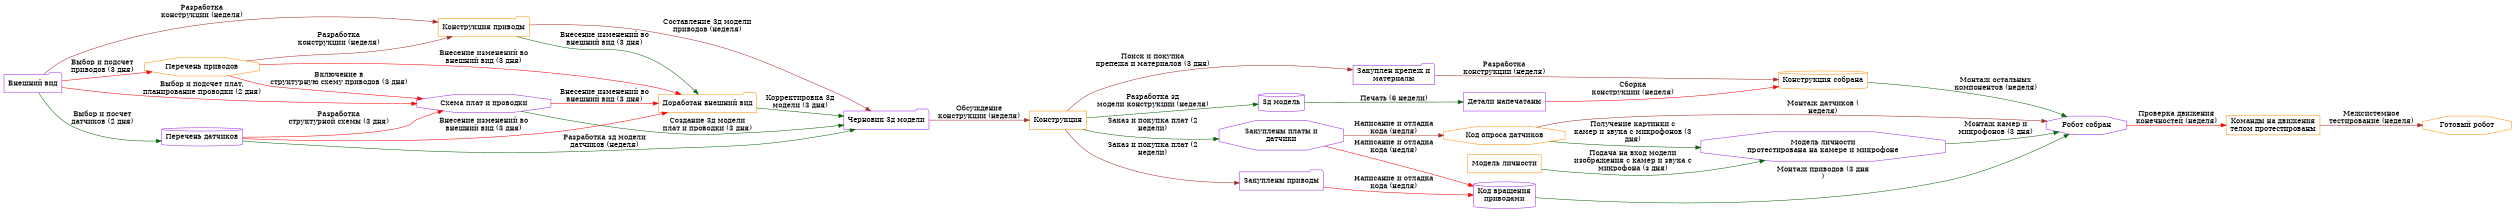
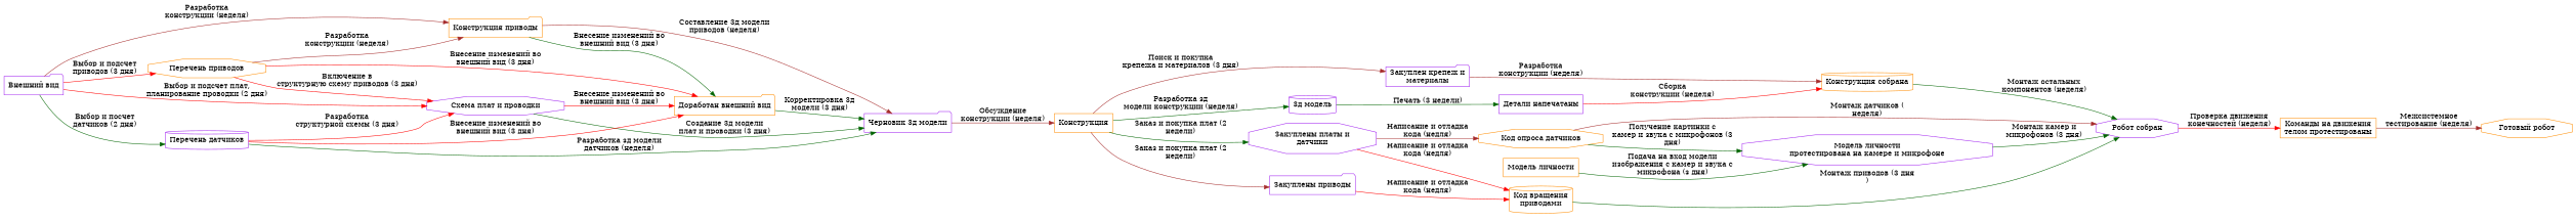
  digraph {
    fontname="DejaVu Serif"
    rankdir=LR
    node [color=purple fontname="DejaVu Serif" shape=octagon]
    edge [color=darkgreen fontname="DejaVu Serif" penwidth=1]
    n1 [color=darkorange label="Конструкция приводы" shape=folder]
    "Доработан внешний вид" [color=darkorange shape=folder]
    "Черновик 3д модели" [shape=folder]
    "Конструкция" [color=darkorange shape=box]
    "Внешний вид" [shape=folder]
    "Перечень приводов" [color=darkorange]
    "Схема плат и проводки"
    "Перечень датчиков" [shape=cylinder]
    "Конструкция собрана" [color=darkorange shape=cylinder]
    "Робот собран"
    "Команды на движения\nтелом протестированы" [color=darkorange shape=box]
    "Готовый робот" [color=darkorange]
    "Код опроса датчиков" [color=darkorange]
    "Модель личности\nпротестирована на камере и микрофоне"
    "Закуплен крепеж и\nматериалы" [shape=folder]
    "3д модель" [shape=cylinder]
    "Закуплены приводы" [shape=folder]
    "Закуплены платы и\nдатчики"
    "Детали напечатаны" [shape=box]
-   "Код вращения\nприводами" [shape=cylinder]
+   "Код вращения\nприводами" [color=darkorange shape=cylinder]
    "Модель личности" [color=darkorange shape=box]
    n1 -> "Доработан внешний вид" [label="Внесение изменений во\nвнешний вид (3 дня)"]
    n1 -> "Черновик 3д модели" [color=brown label="Составление 3д модели\nприводов (неделя)"]
    "Доработан внешний вид" -> "Черновик 3д модели" [label="Корректировка 3д\nмодели (3 дня)"]
    "Черновик 3д модели" -> "Конструкция" [color=brown label="Обсуждение\nконструкции (неделя)"]
    "Конструкция" -> "Закуплен крепеж и\nматериалы" [color=brown label="Поиск и покупка\nкрепежа и материалов (3 дня)"]
    "Конструкция" -> "3д модель" [label="Разработка зд\nмодели конструкции (неделя)"]
    "Конструкция" -> "Закуплены приводы" [color=brown label="Заказ и покупка плат (2\nнедели)"]
    "Конструкция" -> "Закуплены платы и\nдатчики" [label="Заказ и покупка плат (2\nнедели)"]
    "Внешний вид" -> n1 [color=brown label="Разработка\nконструкции (неделя)"]
    "Внешний вид" -> "Перечень приводов" [color=red label="Выбор и подсчет\nприводов (3 дня)"]
    "Внешний вид" -> "Схема плат и проводки" [color=red label="Выбор и подсчет плат,\nпланирование проводки (2 дня)"]
    "Внешний вид" -> "Перечень датчиков" [label="Выбор и посчет\nдатчиков (2 дня)"]
    "Перечень приводов" -> n1 [color=brown label="Разработка\nконструкции (неделя)"]
    "Перечень приводов" -> "Доработан внешний вид" [color=red label="Внесение изменений во\nвнешний вид (3 дня)"]
    "Перечень приводов" -> "Схема плат и проводки" [color=red label="Включение в\nструктурную схему приводов (3 дня)"]
    "Схема плат и проводки" -> "Доработан внешний вид" [color=red label="Внесение изменений во\nвнешний вид (3 дня)"]
    "Схема плат и проводки" -> "Черновик 3д модели" [label="Создание 3д модели\nплат и проводки (3 дня)"]
    "Перечень датчиков" -> "Доработан внешний вид" [color=red label="Внесение изменений во\nвнешний вид (3 дня)"]
    "Перечень датчиков" -> "Черновик 3д модели" [label="Разработка зд модели\nдатчиков (неделя)"]
    "Перечень датчиков" -> "Схема плат и проводки" [color=red label="Разработка\nструктурной схемы (3 дня)"]
    "Конструкция собрана" -> "Робот собран" [label="Монтаж остальных\nкомпонентов (неделя)"]
    "Робот собран" -> "Команды на движения\nтелом протестированы" [color=red label="Проверка движения\nконечностей (неделя)"]
    "Команды на движения\nтелом протестированы" -> "Готовый робот" [color=brown label="Межсистемное\nтестирование (неделя)"]
    "Код опроса датчиков" -> "Робот собран" [color=brown label="Монтаж датчиков (\nнеделя)"]
    "Код опроса датчиков" -> "Модель личности\nпротестирована на камере и микрофоне" [label="Получение картинки с\nкамер и звука с микрофонов (3\nдня)"]
    "Модель личности\nпротестирована на камере и микрофоне" -> "Робот собран" [label="Монтаж камер и\nмикрофонов (3 дня)"]
    "Закуплен крепеж и\nматериалы" -> "Конструкция собрана" [color=brown label="Разработка\nконструкции (неделя)"]
-   "3д модель" -> "Детали напечатаны" [label="Печать (6 недели)"]
+   "3д модель" -> "Детали напечатаны" [label="Печать (3 недели)"]
    "Закуплены приводы" -> "Код вращения\nприводами" [color=red label="Написание и отладка\nкода (недля)"]
    "Закуплены платы и\nдатчики" -> "Код опроса датчиков" [color=brown label="Написание и отладка\nкода (недля)"]
    "Закуплены платы и\nдатчики" -> "Код вращения\nприводами" [color=red label="Написание и отладка\nкода (недля)"]
    "Детали напечатаны" -> "Конструкция собрана" [color=red label="Сборка\nконструкции (неделя)"]
    "Код вращения\nприводами" -> "Робот собран" [label="Монтаж приводов (3 дня\n)"]
    "Модель личности" -> "Модель личности\nпротестирована на камере и микрофоне" [label="Подача на вход модели\nизображения с камер и звука с\nмикрофона (з дня)"]
  }
